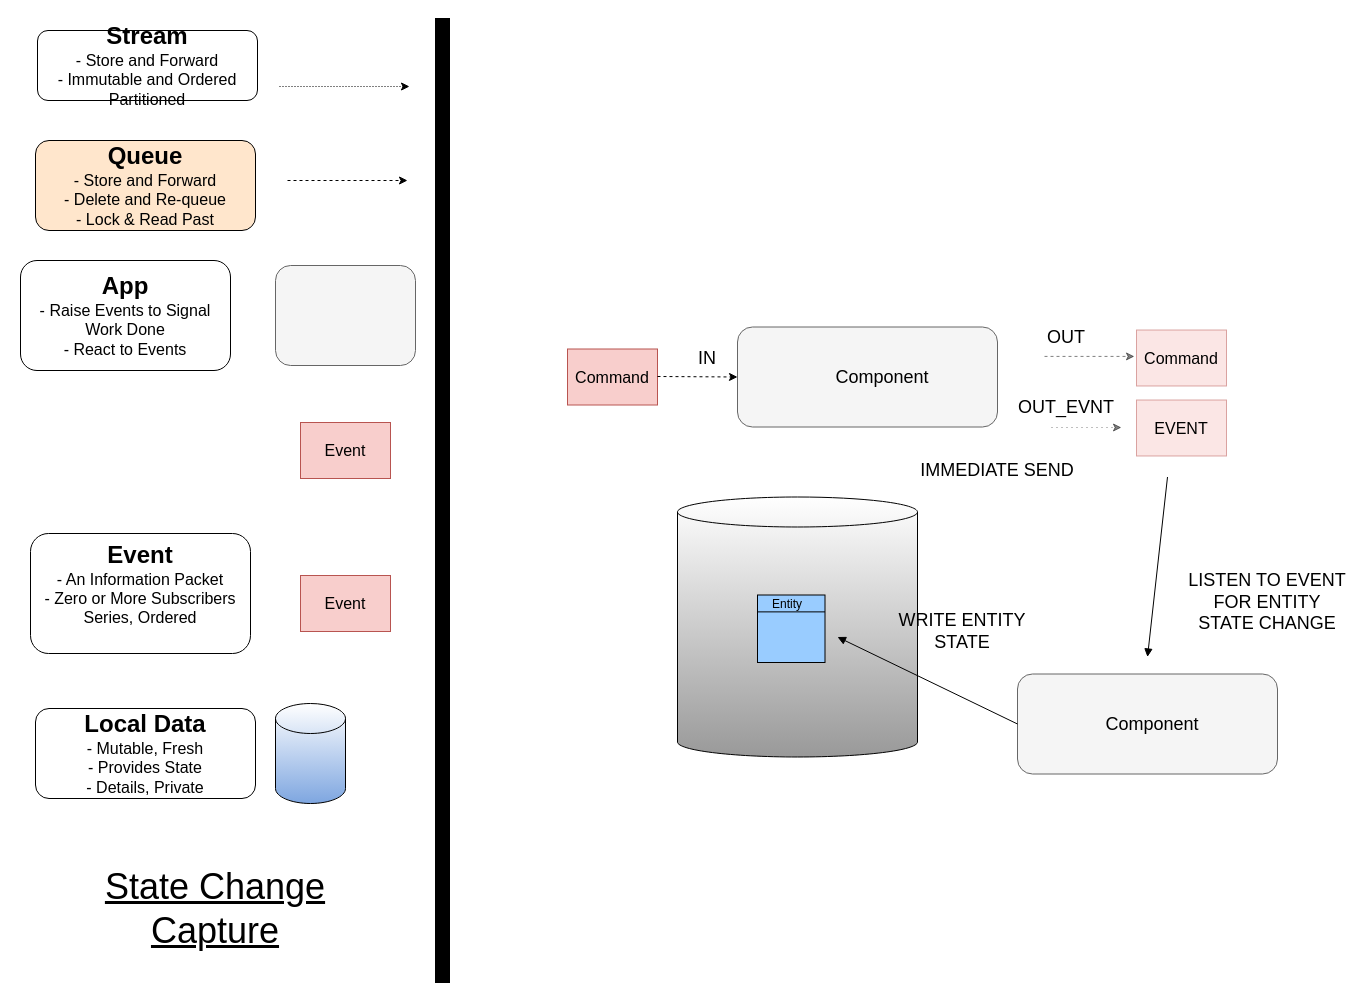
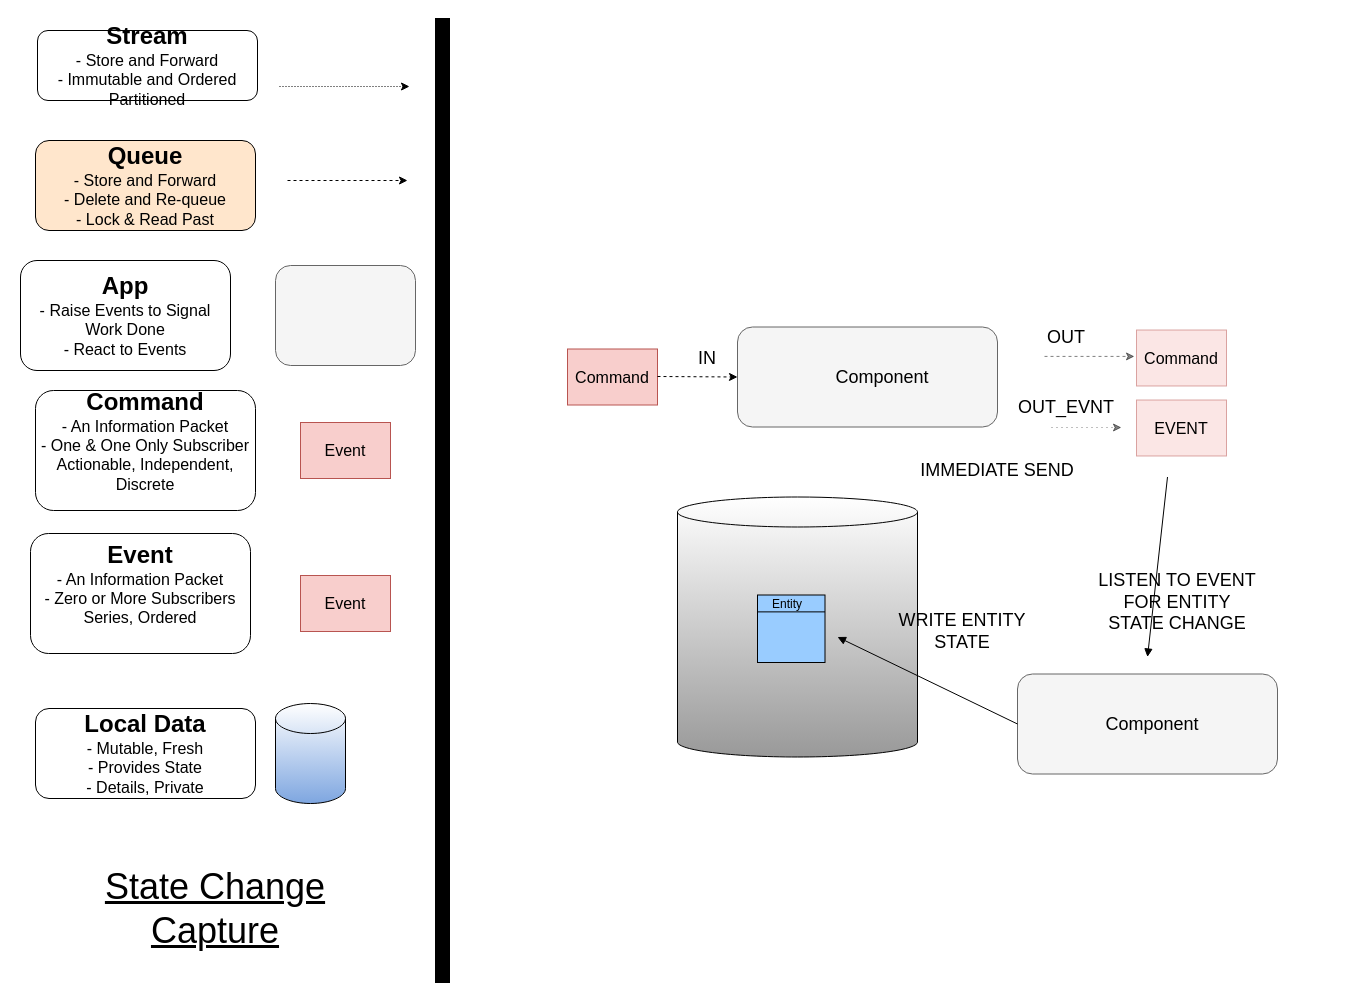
  <mxCell id="0" />
  <mxCell id="1" parent="0" />
  <mxCell id="2" value="" style="shape=cylinder3;whiteSpace=wrap;html=1;boundedLbl=1;backgroundOutline=1;size=15;gradientColor=#999999;" parent="1" vertex="1"><mxGeometry x="677" y="496.5" width="240" height="260" as="geometry" /></mxCell>
  <mxCell id="3" value="&lt;font style=&quot;font-size: 16px&quot;&gt;Command&lt;/font&gt;" style="rounded=0;whiteSpace=wrap;html=1;fillColor=#f8cecc;strokeColor=#b85450;" parent="1" vertex="1"><mxGeometry x="567" y="348.5" width="90" height="56" as="geometry" /></mxCell>
  <mxCell id="4" value="&lt;span style=&quot;font-size: 36px;&quot;&gt;&lt;u&gt;State Change Capture&lt;/u&gt;&lt;/span&gt;" style="text;html=1;strokeColor=none;fillColor=none;align=center;verticalAlign=middle;whiteSpace=wrap;rounded=0;" parent="1" vertex="1"><mxGeometry x="45" y="873" width="340" height="70" as="geometry" /></mxCell>
  <mxCell id="5" value="" style="rounded=1;whiteSpace=wrap;html=1;fillColor=#f5f5f5;strokeColor=#666666;fontColor=#333333;" parent="1" vertex="1"><mxGeometry x="737" y="326.5" width="260" height="100" as="geometry" /></mxCell>
  <mxCell id="6" value="&lt;font style=&quot;font-size: 18px&quot;&gt;Component&lt;/font&gt;" style="text;html=1;strokeColor=none;fillColor=none;align=center;verticalAlign=middle;whiteSpace=wrap;rounded=0;" parent="1" vertex="1"><mxGeometry x="827" y="351.5" width="110" height="50" as="geometry" /></mxCell>
  <mxCell id="7" value="" style="endArrow=classic;html=1;dashed=1;" parent="1" edge="1"><mxGeometry width="50" height="50" relative="1" as="geometry"><mxPoint x="657" y="376" as="sourcePoint" /><mxPoint x="737" y="376.5" as="targetPoint" /></mxGeometry></mxCell>
  <mxCell id="8" value="&lt;font style=&quot;font-size: 18px&quot;&gt;IN&lt;/font&gt;" style="text;html=1;strokeColor=none;fillColor=none;align=center;verticalAlign=middle;whiteSpace=wrap;rounded=0;" parent="1" vertex="1"><mxGeometry x="677" y="347.5" width="60" height="20" as="geometry" /></mxCell>
  <mxCell id="9" value="&lt;font style=&quot;font-size: 18px&quot;&gt;WRITE ENTITY STATE&lt;/font&gt;" style="text;html=1;strokeColor=none;fillColor=none;align=center;verticalAlign=middle;whiteSpace=wrap;rounded=0;" parent="1" vertex="1"><mxGeometry x="897" y="616.5" width="130" height="28" as="geometry" /></mxCell>
  <mxCell id="10" value="" style="rounded=0;whiteSpace=wrap;html=1;strokeColor=#000000;strokeWidth=5;fillColor=#000000;fontSize=14;" parent="1" vertex="1"><mxGeometry x="437" y="20" width="10" height="960" as="geometry" /></mxCell>
  <mxCell id="11" value="&lt;font style=&quot;&quot;&gt;&lt;font style=&quot;font-size: 24px;&quot;&gt;&lt;b&gt;Stream&lt;/b&gt;&lt;/font&gt;&lt;br&gt;&lt;span style=&quot;font-size: 16px;&quot;&gt;- Store and Forward&lt;/span&gt;&lt;br&gt;&lt;span style=&quot;font-size: 16px;&quot;&gt;- Immutable and Ordered&lt;br&gt;Partitioned&lt;br&gt;&lt;/span&gt;&lt;/font&gt;" style="rounded=1;whiteSpace=wrap;html=1;" parent="1" vertex="1"><mxGeometry x="37" y="30" width="220" height="70" as="geometry" /></mxCell>
  <mxCell id="12" value="" style="endArrow=classic;html=1;dashed=1;dashPattern=1 2;" parent="1" edge="1"><mxGeometry width="50" height="50" relative="1" as="geometry"><mxPoint x="279" y="86" as="sourcePoint" /><mxPoint x="409" y="86" as="targetPoint" /></mxGeometry></mxCell>
  <mxCell id="13" value="&lt;font style=&quot;&quot;&gt;&lt;span style=&quot;font-size: 24px;&quot;&gt;&lt;b&gt;App&lt;br&gt;&lt;/b&gt;&lt;/span&gt;&lt;span style=&quot;font-size: 16px;&quot;&gt;- &lt;/span&gt;&lt;span style=&quot;font-size: 16px;&quot;&gt;Raise Events to Signal Work Done&lt;br&gt;- React to Events&lt;br&gt;&lt;/span&gt;&lt;/font&gt;" style="rounded=1;whiteSpace=wrap;html=1;" parent="1" vertex="1"><mxGeometry x="20" y="260" width="210" height="110" as="geometry" /></mxCell>
  <mxCell id="14" value="" style="rounded=1;whiteSpace=wrap;html=1;fillColor=#f5f5f5;strokeColor=#666666;fontColor=#333333;" parent="1" vertex="1"><mxGeometry x="275" y="265" width="140" height="100" as="geometry" /></mxCell>
  <mxCell id="15" value="&lt;font style=&quot;font-size: 16px&quot;&gt;Event&lt;/font&gt;" style="rounded=0;whiteSpace=wrap;html=1;fillColor=#f8cecc;strokeColor=#b85450;" parent="1" vertex="1"><mxGeometry x="300" y="422" width="90" height="56" as="geometry" /></mxCell>
+ <mxCell id="16" value="&lt;font style=&quot;&quot;&gt;&lt;span style=&quot;font-size: 24px;&quot;&gt;&lt;b&gt;Command&lt;br&gt;&lt;/b&gt;&lt;/span&gt;&lt;span style=&quot;font-size: 16px;&quot;&gt;- An Information Packet&lt;br&gt;&lt;/span&gt;&lt;span style=&quot;font-size: 16px;&quot;&gt;- One &amp;amp; One Only Subscriber&lt;br&gt;Actionable, Independent, Discrete&lt;br&gt;&lt;br&gt;&lt;/span&gt;&lt;/font&gt;" style="rounded=1;whiteSpace=wrap;html=1;" parent="1" vertex="1"><mxGeometry x="35" y="390" width="220" height="120" as="geometry" /></mxCell>
  <mxCell id="17" value="" style="shape=cylinder3;whiteSpace=wrap;html=1;boundedLbl=1;backgroundOutline=1;size=15;gradientColor=#7EA6E0;" parent="1" vertex="1"><mxGeometry x="275" y="703" width="70" height="100" as="geometry" /></mxCell>
  <mxCell id="18" value="&lt;font style=&quot;&quot;&gt;&lt;font style=&quot;font-size: 24px;&quot;&gt;&lt;b&gt;Local Data&lt;/b&gt;&lt;/font&gt;&lt;br&gt;&lt;span style=&quot;font-size: 16px;&quot;&gt;- Mutable, Fresh&lt;br&gt;&lt;/span&gt;&lt;span style=&quot;font-size: 16px;&quot;&gt;- Provides State&lt;br&gt;- Details, Private&lt;br&gt;&lt;/span&gt;&lt;/font&gt;" style="rounded=1;whiteSpace=wrap;html=1;" parent="1" vertex="1"><mxGeometry x="35" y="708" width="220" height="90" as="geometry" /></mxCell>
  <mxCell id="19" value="&lt;font style=&quot;&quot;&gt;&lt;font style=&quot;font-size: 24px;&quot;&gt;&lt;b&gt;Queue&lt;/b&gt;&lt;/font&gt;&lt;br&gt;&lt;span style=&quot;font-size: 16px;&quot;&gt;- Store and Forward&lt;/span&gt;&lt;br&gt;&lt;span style=&quot;font-size: 16px;&quot;&gt;- Delete and Re-queue&lt;br&gt;- Lock &amp;amp; Read Past&lt;br&gt;&lt;/span&gt;&lt;/font&gt;" style="rounded=1;whiteSpace=wrap;html=1;fillColor=#ffe6cc;" parent="1" vertex="1"><mxGeometry x="35" y="140" width="220" height="90" as="geometry" /></mxCell>
  <mxCell id="20" value="&lt;font style=&quot;font-size: 16px&quot;&gt;Event&lt;/font&gt;" style="rounded=0;whiteSpace=wrap;html=1;fillColor=#f8cecc;strokeColor=#b85450;" parent="1" vertex="1"><mxGeometry x="300" y="575" width="90" height="56" as="geometry" /></mxCell>
  <mxCell id="21" value="&lt;font style=&quot;&quot;&gt;&lt;span style=&quot;font-size: 24px;&quot;&gt;&lt;b&gt;Event&lt;br&gt;&lt;/b&gt;&lt;/span&gt;&lt;span style=&quot;font-size: 16px;&quot;&gt;- An Information Packet&lt;br&gt;&lt;/span&gt;&lt;span style=&quot;font-size: 16px;&quot;&gt;- Zero or More Subscribers&lt;br&gt;Series, Ordered&lt;br&gt;&lt;br&gt;&lt;/span&gt;&lt;/font&gt;" style="rounded=1;whiteSpace=wrap;html=1;" parent="1" vertex="1"><mxGeometry x="30" y="533" width="220" height="120" as="geometry" /></mxCell>
  <mxCell id="22" value="" style="endArrow=classic;html=1;dashed=1;" parent="1" edge="1"><mxGeometry width="50" height="50" relative="1" as="geometry"><mxPoint x="287" y="180" as="sourcePoint" /><mxPoint x="407" y="180" as="targetPoint" /></mxGeometry></mxCell>
  <mxCell id="23" value="" style="whiteSpace=wrap;html=1;aspect=fixed;fillColor=#99CCFF;" parent="1" vertex="1"><mxGeometry x="757" y="594.5" width="67.5" height="67.5" as="geometry" /></mxCell>
  <mxCell id="24" value="" style="endArrow=none;html=1;rounded=0;exitX=0;exitY=0.25;exitDx=0;exitDy=0;entryX=1;entryY=0.25;entryDx=0;entryDy=0;" parent="1" source="23" target="23" edge="1"><mxGeometry width="50" height="50" relative="1" as="geometry"><mxPoint x="1029.5" y="789.5" as="sourcePoint" /><mxPoint x="1079.5" y="739.5" as="targetPoint" /></mxGeometry></mxCell>
  <mxCell id="25" value="&lt;font style=&quot;font-size: 12px;&quot;&gt;Entity&lt;/font&gt;" style="text;html=1;strokeColor=none;fillColor=none;align=center;verticalAlign=middle;whiteSpace=wrap;rounded=0;" parent="1" vertex="1"><mxGeometry x="757" y="588.5" width="60" height="30" as="geometry" /></mxCell>
  <mxCell id="26" value="" style="rounded=1;whiteSpace=wrap;html=1;fillColor=#f5f5f5;strokeColor=#666666;fontColor=#333333;" parent="1" vertex="1"><mxGeometry x="1017" y="673.5" width="260" height="100" as="geometry" /></mxCell>
  <mxCell id="27" value="&lt;font style=&quot;font-size: 18px&quot;&gt;Component&lt;/font&gt;" style="text;html=1;strokeColor=none;fillColor=none;align=center;verticalAlign=middle;whiteSpace=wrap;rounded=0;" parent="1" vertex="1"><mxGeometry x="1097" y="698.5" width="110" height="50" as="geometry" /></mxCell>
  <mxCell id="28" value="" style="endArrow=none;html=1;rounded=0;endFill=0;startArrow=block;startFill=1;entryX=0;entryY=0.5;entryDx=0;entryDy=0;" parent="1" target="26" edge="1"><mxGeometry width="50" height="50" relative="1" as="geometry"><mxPoint x="837" y="636.5" as="sourcePoint" /><mxPoint x="850.293" y="436.5" as="targetPoint" /></mxGeometry></mxCell>
  <mxCell id="29" value="&lt;font style=&quot;font-size: 16px&quot;&gt;EVENT&lt;/font&gt;" style="rounded=0;whiteSpace=wrap;html=1;fillColor=#f8cecc;strokeColor=#b85450;opacity=50;" parent="1" vertex="1"><mxGeometry x="1136" y="399.5" width="90" height="56" as="geometry" /></mxCell>
  <mxCell id="30" value="&lt;font style=&quot;font-size: 18px&quot;&gt;OUT_EVNT&lt;/font&gt;" style="text;html=1;strokeColor=none;fillColor=none;align=center;verticalAlign=middle;whiteSpace=wrap;rounded=0;opacity=50;" parent="1" vertex="1"><mxGeometry x="1036" y="396.5" width="60" height="20" as="geometry" /></mxCell>
  <mxCell id="31" value="" style="endArrow=classic;html=1;dashed=1;opacity=50;" parent="1" edge="1"><mxGeometry width="50" height="50" relative="1" as="geometry"><mxPoint x="1044" y="355.91" as="sourcePoint" /><mxPoint x="1134" y="355.91" as="targetPoint" /></mxGeometry></mxCell>
  <mxCell id="32" value="&lt;font style=&quot;font-size: 18px&quot;&gt;OUT&lt;/font&gt;" style="text;html=1;strokeColor=none;fillColor=none;align=center;verticalAlign=middle;whiteSpace=wrap;rounded=0;opacity=50;" parent="1" vertex="1"><mxGeometry x="1036" y="326.5" width="60" height="20" as="geometry" /></mxCell>
  <mxCell id="33" value="&lt;font style=&quot;font-size: 16px&quot;&gt;Command&lt;/font&gt;" style="rounded=0;whiteSpace=wrap;html=1;fillColor=#f8cecc;strokeColor=#b85450;opacity=50;" parent="1" vertex="1"><mxGeometry x="1136" y="329.5" width="90" height="56" as="geometry" /></mxCell>
  <mxCell id="34" value="" style="endArrow=classic;html=1;dashed=1;dashPattern=1 4;opacity=50;" parent="1" edge="1"><mxGeometry width="50" height="50" relative="1" as="geometry"><mxPoint x="1051" y="427" as="sourcePoint" /><mxPoint x="1121" y="427" as="targetPoint" /></mxGeometry></mxCell>
  <mxCell id="35" value="&lt;font style=&quot;font-size: 18px&quot;&gt;IMMEDIATE SEND&lt;br&gt;&lt;/font&gt;" style="text;html=1;strokeColor=none;fillColor=none;align=center;verticalAlign=middle;whiteSpace=wrap;rounded=0;" parent="1" vertex="1"><mxGeometry x="867" y="430" width="260" height="80" as="geometry" /></mxCell>
  <mxCell id="36" value="" style="endArrow=none;html=1;rounded=0;endFill=0;startArrow=block;startFill=1;" edge="1" parent="1"><mxGeometry width="50" height="50" relative="1" as="geometry"><mxPoint x="1147" y="656.5" as="sourcePoint" /><mxPoint x="1167" y="476.5" as="targetPoint" /></mxGeometry></mxCell>
- <mxCell id="37" value="&lt;font style=&quot;font-size: 18px&quot;&gt;LISTEN TO EVENT FOR ENTITY STATE CHANGE&lt;/font&gt;" style="text;html=1;strokeColor=none;fillColor=none;align=center;verticalAlign=middle;whiteSpace=wrap;rounded=0;" vertex="1" parent="1"><mxGeometry x="1187" y="566.5" width="160" height="70" as="geometry" /></mxCell>
+ <mxCell id="37" value="&lt;font style=&quot;font-size: 18px&quot;&gt;LISTEN TO EVENT FOR ENTITY STATE CHANGE&lt;/font&gt;" style="text;html=1;strokeColor=none;fillColor=none;align=center;verticalAlign=middle;whiteSpace=wrap;rounded=0;" vertex="1" parent="1"><mxGeometry x="1097" y="566.5" width="160" height="70" as="geometry" /></mxCell>
